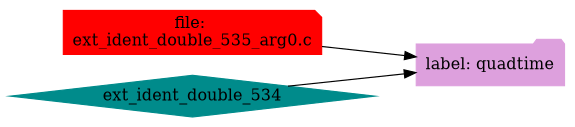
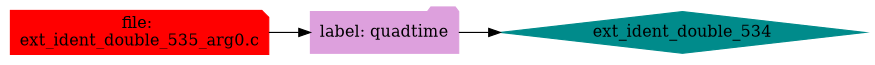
  digraph {
    rankdir=LR
    node [style=filled]
    n1 [color=red label="file: \next_ident_double_535_arg0.c" shape=note]
    n2 [color=plum label="label: quadtime" shape=folder]
    n3 [color=cyan4 label=ext_ident_double_534 shape=diamond]
    n1 -> n2
-   n3 -> n2
+   n2 -> n3
  }
